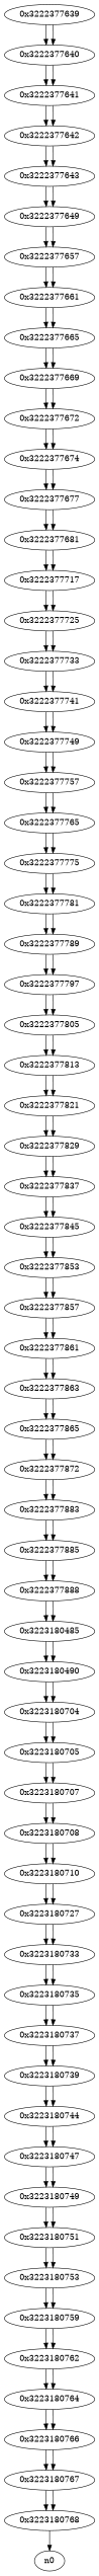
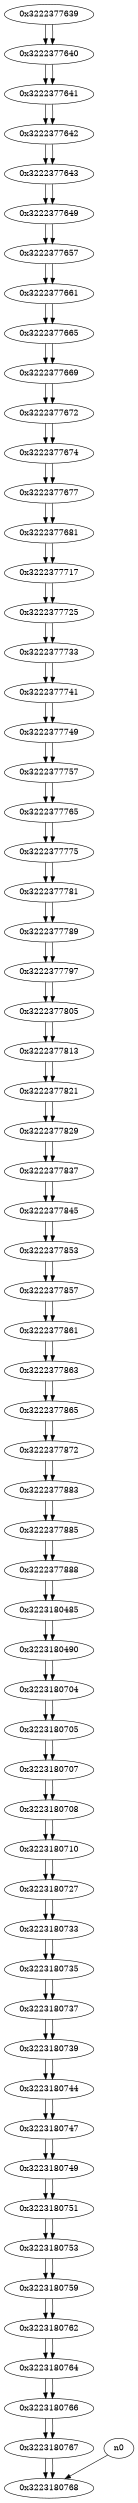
  digraph {
    n1 [label="0x3222377639"]
    n2 [label="0x3222377640"]
    n3 [label="0x3222377641"]
    n4 [label="0x3222377642"]
    n5 [label="0x3222377643"]
    n6 [label="0x3222377649"]
    n7 [label="0x3222377657"]
    n8 [label="0x3222377661"]
    n9 [label="0x3222377665"]
    n10 [label="0x3222377669"]
    n11 [label="0x3222377672"]
    n12 [label="0x3222377674"]
    n13 [label="0x3222377677"]
    n14 [label="0x3222377681"]
    n15 [label="0x3222377717"]
    n16 [label="0x3222377725"]
    n17 [label="0x3222377733"]
    n18 [label="0x3222377741"]
    n19 [label="0x3222377749"]
    n20 [label="0x3222377757"]
    n21 [label="0x3222377765"]
    n22 [label="0x3222377775"]
    n23 [label="0x3222377781"]
    n24 [label="0x3222377789"]
    n25 [label="0x3222377797"]
    n26 [label="0x3222377805"]
    n27 [label="0x3222377813"]
    n28 [label="0x3222377821"]
    n29 [label="0x3222377829"]
    n30 [label="0x3222377837"]
    n31 [label="0x3222377845"]
    n32 [label="0x3222377853"]
    n33 [label="0x3222377857"]
    n34 [label="0x3222377861"]
    n35 [label="0x3222377863"]
    n36 [label="0x3222377865"]
    n37 [label="0x3222377872"]
    n38 [label="0x3222377883"]
    n39 [label="0x3222377885"]
    n40 [label="0x3222377888"]
    n41 [label="0x3223180485"]
    n42 [label="0x3223180490"]
    n43 [label="0x3223180704"]
    n44 [label="0x3223180705"]
    n45 [label="0x3223180707"]
    n46 [label="0x3223180708"]
    n47 [label="0x3223180710"]
    n48 [label="0x3223180727"]
    n49 [label="0x3223180733"]
    n50 [label="0x3223180735"]
    n51 [label="0x3223180737"]
    n52 [label="0x3223180739"]
    n53 [label="0x3223180744"]
    n54 [label="0x3223180747"]
    n55 [label="0x3223180749"]
    n56 [label="0x3223180751"]
    n57 [label="0x3223180753"]
    n58 [label="0x3223180759"]
    n59 [label="0x3223180762"]
    n60 [label="0x3223180764"]
    n61 [label="0x3223180766"]
    n62 [label="0x3223180767"]
    n63 [label="0x3223180768"]
    n0
    n1 -> n2
    n1 -> n2
    n2 -> n3
    n2 -> n3
    n3 -> n4
    n3 -> n4
    n4 -> n5
    n4 -> n5
    n5 -> n6
    n5 -> n6
    n6 -> n7
    n6 -> n7
    n7 -> n8
    n7 -> n8
    n8 -> n9
    n8 -> n9
    n9 -> n10
    n9 -> n10
    n10 -> n11
    n10 -> n11
    n11 -> n12
    n11 -> n12
    n12 -> n13
    n12 -> n13
    n13 -> n14
    n13 -> n14
    n14 -> n15
    n14 -> n15
    n15 -> n16
    n15 -> n16
    n16 -> n17
    n16 -> n17
    n17 -> n18
    n17 -> n18
    n18 -> n19
    n18 -> n19
    n19 -> n20
    n19 -> n20
    n20 -> n21
    n20 -> n21
    n21 -> n22
    n21 -> n22
    n22 -> n23
    n22 -> n23
    n23 -> n24
    n23 -> n24
    n24 -> n25
    n24 -> n25
    n25 -> n26
    n25 -> n26
    n26 -> n27
    n26 -> n27
    n27 -> n28
    n27 -> n28
    n28 -> n29
    n28 -> n29
    n29 -> n30
    n29 -> n30
    n30 -> n31
    n30 -> n31
    n31 -> n32
    n31 -> n32
    n32 -> n33
    n32 -> n33
    n33 -> n34
    n33 -> n34
    n34 -> n35
    n34 -> n35
    n35 -> n36
    n35 -> n36
    n36 -> n37
    n36 -> n37
    n37 -> n38
    n37 -> n38
    n38 -> n39
    n38 -> n39
    n39 -> n40
    n39 -> n40
    n40 -> n41
    n40 -> n41
    n41 -> n42
    n41 -> n42
    n42 -> n43
    n42 -> n43
    n43 -> n44
    n43 -> n44
    n44 -> n45
    n44 -> n45
    n45 -> n46
    n45 -> n46
    n46 -> n47
    n46 -> n47
    n47 -> n48
    n47 -> n48
    n48 -> n49
    n48 -> n49
    n49 -> n50
    n49 -> n50
    n50 -> n51
    n50 -> n51
    n51 -> n52
    n51 -> n52
    n52 -> n53
    n52 -> n53
    n53 -> n54
    n53 -> n54
    n54 -> n55
    n54 -> n55
    n55 -> n56
    n55 -> n56
    n56 -> n57
    n56 -> n57
    n57 -> n58
    n57 -> n58
    n58 -> n59
    n58 -> n59
    n59 -> n60
    n59 -> n60
    n60 -> n61
    n60 -> n61
    n61 -> n62
    n61 -> n62
    n62 -> n63
    n62 -> n63
-   n63 -> n0
+   n0 -> n63
  }
